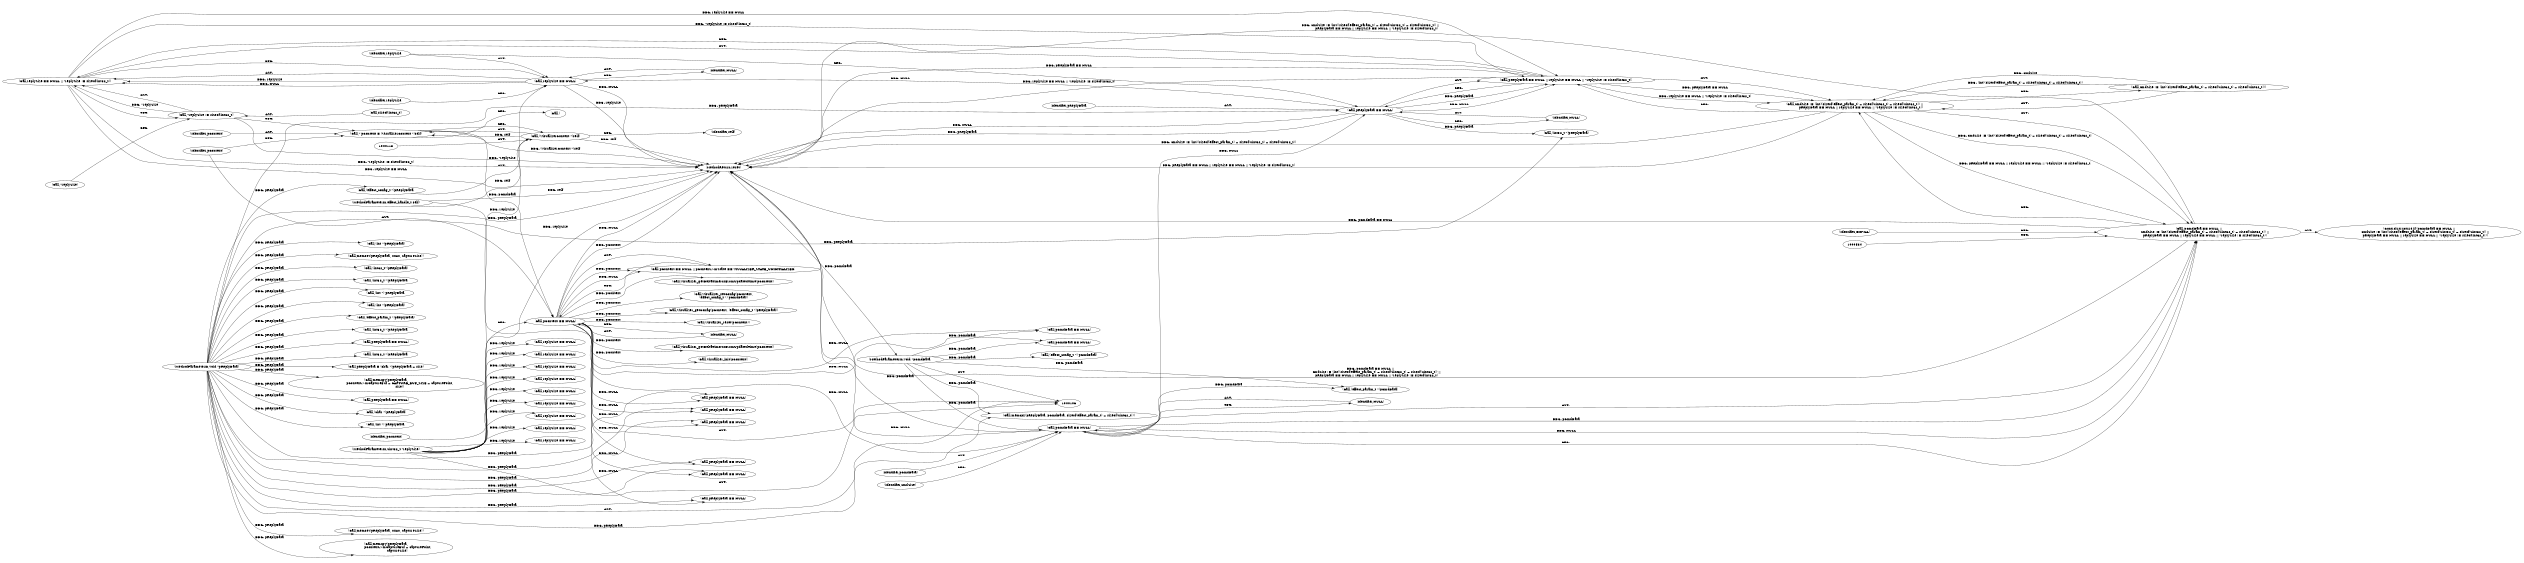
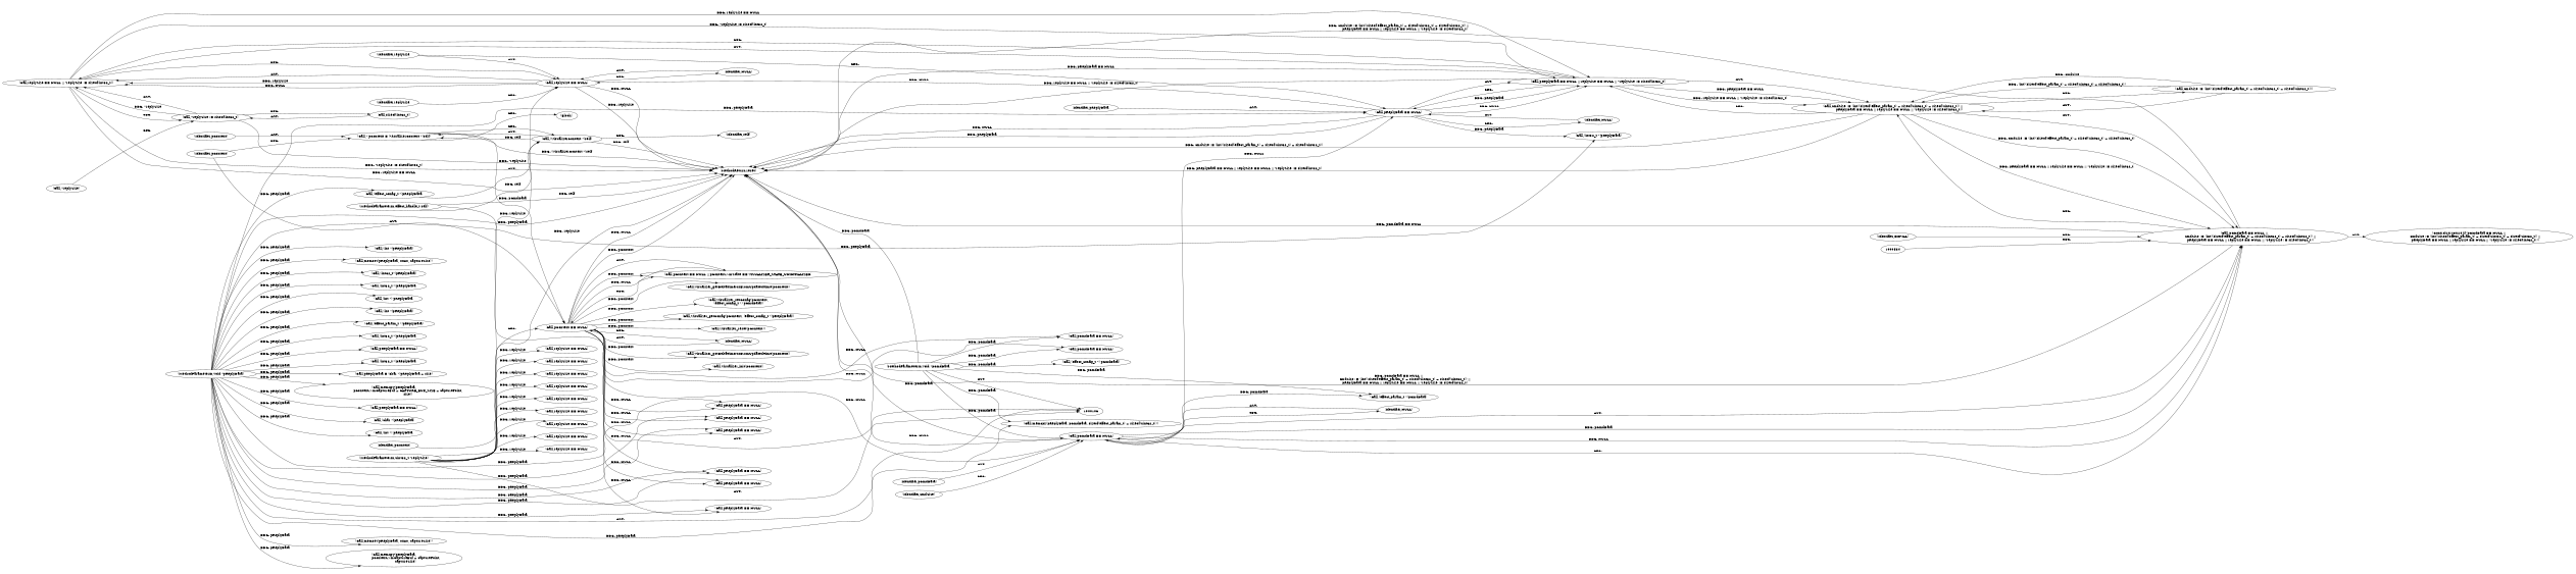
  digraph {
    rankdir=LR
    n1 [label="(Call,replySize == NULL || *replySize != sizeof(int32_t))"]
    n2 [label="(Call,replySize == NULL)"]
    n3 [label="(Call,*replySize != sizeof(int32_t))"]
    n4 [label="(Call,pReplyData == NULL || replySize == NULL || *replySize != sizeof(int32_t))"]
    n5 [label="(MethodReturn,reset)"]
    n6 [label="(Identifier,NULL)"]
    n7 [label="(Call,sizeof(int32_t))"]
    n8 [label="(Call,pReplyData == NULL)"]
    n9 [label="(Call,cmdSize != (int)(sizeof(effect_param_t) + sizeof(uint32_t) + sizeof(uint32_t)) ||\n            pReplyData == NULL || replySize == NULL || *replySize != sizeof(int32_t))"]
    n10 [label="(MethodParameterIn,uint32_t *replySize)"]
    n11 [label="(Call,replySize == NULL)"]
    n12 [label="(Call,replySize == NULL)"]
    n13 [label="(Call,replySize == NULL)"]
    n14 [label="(Call,replySize == NULL)"]
    n15 [label="(Call,replySize == NULL)"]
    n16 [label="(Call,replySize == NULL)"]
    n17 [label="(Call,replySize == NULL)"]
    n18 [label="(Call,replySize == NULL)"]
    n19 [label="(Call,replySize == NULL)"]
    1000106
    n21 [label="(Call,(int32_t *)pReplyData)"]
    n22 [label="(Identifier,NULL)"]
    n23 [label="(MethodParameterIn,void *pReplyData)"]
    n24 [label="(Call,(int *)pReplyData)"]
    n25 [label="(Call,pReplyData == NULL)"]
    n26 [label="(Call,memset(pReplyData, 0x80, captureSize))"]
    n27 [label="(Call,pReplyData == NULL)"]
    n28 [label="(Call,(int32_t*)pReplyData)"]
    n29 [label="(Call,(int32_t *)pReplyData)"]
    n30 [label="(Call,(int *) pReplyData)"]
    n31 [label="(Call,(effect_config_t *)pReplyData)"]
    n32 [label="(Call,pReplyData == NULL)"]
    n33 [label="(Call,(int *)pReplyData)"]
    n34 [label="(Call,(effect_param_t *)pReplyData)"]
    n35 [label="(Call,memcpy(pReplyData, pCmdData, sizeof(effect_param_t) + sizeof(uint32_t)))"]
    n36 [label="(Call,pReplyData == NULL)"]
    n37 [label="(Call,(int32_t *)pReplyData)"]
    n38 [label="(Call,pReplyData == NULL)"]
    n39 [label="(Call,(int32_t *)pReplyData)"]
    n40 [label="(Call,pReplyData = (char *)pReplyData + size)"]
    n41 [label="(Call,memcpy(pReplyData,\n                           pContext->mCaptureBuf + CAPTURE_BUF_SIZE + capturePoint,\n                           size))"]
    n42 [label="(Call,pReplyData == NULL)"]
    n43 [label="(Call,pReplyData == NULL)"]
    n44 [label="(Call,(char *)pReplyData)"]
    n45 [label="(Call,(int *) pReplyData)"]
    n46 [label="(Call,memset(pReplyData, 0x80, captureSize))"]
    n47 [label="(Call,memcpy(pReplyData,\n                       pContext->mCaptureBuf + capturePoint,\n                       captureSize))"]
    n48 [label="(Call,pReplyData == NULL)"]
    n49 [label="(Call,(VisualizerContext *)self)"]
    n50 [label="(Call,pCmdData == NULL)"]
    n51 [label="(Call,pCmdData == NULL ||\n            cmdSize != (int)(sizeof(effect_param_t) + sizeof(uint32_t) + sizeof(uint32_t)) ||\n            pReplyData == NULL || replySize == NULL || *replySize != sizeof(int32_t))"]
    n52 [label="(Call,(effect_param_t *)pCmdData)"]
    n53 [label="(Identifier,NULL)"]
    n54 [label="(ControlStructure,if (pCmdData == NULL ||\n            cmdSize != (int)(sizeof(effect_param_t) + sizeof(uint32_t) + sizeof(uint32_t)) ||\n            pReplyData == NULL || replySize == NULL || *replySize != sizeof(int32_t)))"]
    n55 [label="(MethodParameterIn,void *pCmdData)"]
    n56 [label="(Call,pCmdData == NULL)"]
    n57 [label="(Call,(effect_config_t *) pCmdData)"]
    n58 [label="(Call,pCmdData == NULL)"]
    n59 [label="(Call,pContext == NULL)"]
    n60 [label="(Call,Visualizer_getConfig(pContext, (effect_config_t *)pReplyData))"]
    n61 [label="(Call,Visualizer_reset(pContext))"]
    n62 [label="(Identifier,NULL)"]
    n63 [label="(Call,Visualizer_getDeltaTimeMsFromUpdatedTime(pContext))"]
    n64 [label="(Call,Visualizer_init(pContext))"]
    n65 [label="(Call,pContext == NULL || pContext->mState == VISUALIZER_STATE_UNINITIALIZED)"]
    n66 [label="(Call,Visualizer_getDeltaTimeMsFromUpdatedTime(pContext))"]
    n67 [label="(Call,Visualizer_setConfig(pContext,\n (effect_config_t *) pCmdData))"]
    n68 [label="(Call,* pContext = (VisualizerContext *)self)"]
-   n69 [label="(Call,)"]
+   n69 [label="(Block,)"]
    n70 [label="(Identifier,self)"]
    n71 [label="(MethodParameterIn,effect_handle_t self)"]
    n72 [label="(Call,cmdSize != (int)(sizeof(effect_param_t) + sizeof(uint32_t) + sizeof(uint32_t)))"]
    n73 [label="(Identifier,pReplyData)"]
    n74 [label="(Call,*replySize)"]
    n75 [label="(Identifier,EINVAL)"]
    n76 [label="(Identifier,replySize)"]
    n77 [label="(Identifier,replySize)"]
    n78 [label="(Identifier,pContext)"]
    n79 [label="(Identifier,pCmdData)"]
    n80 [label="(Identifier,pContext)"]
    n81 [label="(Identifier,cmdSize)"]
    n82 [label="(Identifier,pContext)"]
-   1000118
    1000534
    n1 -> n2 [label="CFG: "]
    n1 -> n3 [label="CFG: "]
    n1 -> n4 [label="AST: "]
    n1 -> n4 [label="DDG: replySize == NULL"]
    n1 -> n4 [label="DDG: *replySize != sizeof(int32_t)"]
    n1 -> n5 [label="DDG: *replySize != sizeof(int32_t)"]
    n1 -> n5 [label="DDG: replySize == NULL"]
    n2 -> n1 [label="AST: "]
    n2 -> n1 [label="DDG: replySize"]
    n2 -> n1 [label="DDG: NULL"]
    n2 -> n5 [label="DDG: replySize"]
    n2 -> n5 [label="DDG: NULL"]
    n2 -> n6 [label="CFG: "]
    n3 -> n1 [label="AST: "]
    n3 -> n1 [label="DDG: *replySize"]
    n3 -> n5 [label="DDG: *replySize"]
-   n3 -> n68 [label="CFG: "]
+   n3 -> n7 [label="CFG: "]
    n4 -> n1 [label="CFG: "]
    n4 -> n5 [label="DDG: pReplyData == NULL"]
    n4 -> n5 [label="DDG: replySize == NULL || *replySize != sizeof(int32_t)"]
    n4 -> n8 [label="CFG: "]
    n4 -> n9 [label="AST: "]
    n4 -> n9 [label="DDG: pReplyData == NULL"]
    n4 -> n9 [label="DDG: replySize == NULL || *replySize != sizeof(int32_t)"]
    n6 -> n2 [label="AST: "]
    n7 -> n3 [label="AST: "]
    n8 -> n2 [label="DDG: NULL"]
    n8 -> n4 [label="AST: "]
    n8 -> n4 [label="DDG: pReplyData"]
    n8 -> n4 [label="DDG: NULL"]
    n8 -> n5 [label="DDG: pReplyData"]
    n8 -> n5 [label="DDG: NULL"]
    n8 -> n21 [label="DDG: pReplyData"]
    n8 -> n22 [label="CFG: "]
    n9 -> n4 [label="CFG: "]
    n9 -> n5 [label="DDG: pReplyData == NULL || replySize == NULL || *replySize != sizeof(int32_t)"]
    n9 -> n5 [label="DDG: cmdSize != (int)(sizeof(effect_param_t) + sizeof(uint32_t) + sizeof(uint32_t))"]
    n9 -> n51 [label="AST: "]
    n9 -> n51 [label="DDG: cmdSize != (int)(sizeof(effect_param_t) + sizeof(uint32_t) + sizeof(uint32_t))"]
    n9 -> n51 [label="DDG: pReplyData == NULL || replySize == NULL || *replySize != sizeof(int32_t)"]
    n9 -> n72 [label="CFG: "]
    n10 -> n2 [label="DDG: replySize"]
    n10 -> n5 [label="DDG: replySize"]
    n10 -> n11 [label="DDG: replySize"]
    n10 -> n12 [label="DDG: replySize"]
    n10 -> n13 [label="DDG: replySize"]
    n10 -> n14 [label="DDG: replySize"]
    n10 -> n15 [label="DDG: replySize"]
    n10 -> n16 [label="DDG: replySize"]
    n10 -> n17 [label="DDG: replySize"]
    n10 -> n18 [label="DDG: replySize"]
    n10 -> n19 [label="DDG: replySize"]
    n10 -> 1000106 [label="AST: "]
    n22 -> n8 [label="AST: "]
    n23 -> n5 [label="DDG: pReplyData"]
    n23 -> n8 [label="DDG: pReplyData"]
    n23 -> 1000106 [label="AST: "]
    n23 -> n21 [label="DDG: pReplyData"]
    n23 -> n24 [label="DDG: pReplyData"]
    n23 -> n25 [label="DDG: pReplyData"]
    n23 -> n26 [label="DDG: pReplyData"]
    n23 -> n27 [label="DDG: pReplyData"]
    n23 -> n28 [label="DDG: pReplyData"]
    n23 -> n29 [label="DDG: pReplyData"]
    n23 -> n30 [label="DDG: pReplyData"]
    n23 -> n31 [label="DDG: pReplyData"]
    n23 -> n32 [label="DDG: pReplyData"]
    n23 -> n33 [label="DDG: pReplyData"]
    n23 -> n34 [label="DDG: pReplyData"]
    n23 -> n35 [label="DDG: pReplyData"]
    n23 -> n36 [label="DDG: pReplyData"]
    n23 -> n37 [label="DDG: pReplyData"]
    n23 -> n38 [label="DDG: pReplyData"]
    n23 -> n39 [label="DDG: pReplyData"]
    n23 -> n40 [label="DDG: pReplyData"]
    n23 -> n41 [label="DDG: pReplyData"]
    n23 -> n42 [label="DDG: pReplyData"]
    n23 -> n43 [label="DDG: pReplyData"]
    n23 -> n44 [label="DDG: pReplyData"]
    n23 -> n45 [label="DDG: pReplyData"]
    n23 -> n46 [label="DDG: pReplyData"]
    n23 -> n47 [label="DDG: pReplyData"]
    n23 -> n48 [label="DDG: pReplyData"]
    n31 -> n49 [label="AST: "]
    n49 -> n5 [label="DDG: self"]
    n49 -> n68 [label="AST: "]
    n49 -> n68 [label="DDG: self"]
    n49 -> n70 [label="CFG: "]
    n50 -> n5 [label="DDG: pCmdData"]
    n50 -> n5 [label="DDG: NULL"]
    n50 -> n8 [label="DDG: NULL"]
    n50 -> n51 [label="AST: "]
    n50 -> n51 [label="DDG: pCmdData"]
    n50 -> n51 [label="DDG: NULL"]
    n50 -> n52 [label="DDG: pCmdData"]
    n50 -> n53 [label="CFG: "]
    n51 -> n5 [label="DDG: pCmdData == NULL"]
    n51 -> n5 [label="DDG: pCmdData == NULL ||\n            cmdSize != (int)(sizeof(effect_param_t) + sizeof(uint32_t) + sizeof(uint32_t)) ||\n            pReplyData == NULL || replySize == NULL || *replySize != sizeof(int32_t)"]
    n51 -> n5 [label="DDG: cmdSize != (int)(sizeof(effect_param_t) + sizeof(uint32_t) + sizeof(uint32_t)) ||\n            pReplyData == NULL || replySize == NULL || *replySize != sizeof(int32_t)"]
    n51 -> n9 [label="CFG: "]
    n51 -> n50 [label="CFG: "]
    n51 -> n54 [label="AST: "]
    n53 -> n50 [label="AST: "]
-   n5 -> n55 [label="DDG: pCmdData"]
+   n55 -> n5 [label="DDG: pCmdData"]
    n55 -> 1000106 [label="AST: "]
    n55 -> n35 [label="DDG: pCmdData"]
    n55 -> n50 [label="DDG: pCmdData"]
    n55 -> n52 [label="DDG: pCmdData"]
    n55 -> n56 [label="DDG: pCmdData"]
    n55 -> n57 [label="DDG: pCmdData"]
    n55 -> n58 [label="DDG: pCmdData"]
    n59 -> n5 [label="DDG: NULL"]
    n59 -> n5 [label="DDG: pContext"]
    n59 -> n25 [label="DDG: NULL"]
    n59 -> n27 [label="DDG: NULL"]
    n59 -> n32 [label="DDG: NULL"]
    n59 -> n36 [label="DDG: NULL"]
    n59 -> n42 [label="DDG: NULL"]
    n59 -> n48 [label="DDG: NULL"]
    n59 -> n50 [label="DDG: NULL"]
    n59 -> n56 [label="DDG: NULL"]
    n59 -> n58 [label="DDG: NULL"]
    n59 -> n60 [label="DDG: pContext"]
    n59 -> n61 [label="DDG: pContext"]
    n59 -> n62 [label="CFG: "]
    n59 -> n63 [label="DDG: pContext"]
    n59 -> n64 [label="DDG: pContext"]
    n59 -> n65 [label="AST: "]
    n59 -> n65 [label="DDG: pContext"]
    n59 -> n65 [label="DDG: NULL"]
    n59 -> n66 [label="DDG: pContext"]
    n59 -> n67 [label="DDG: pContext"]
    n62 -> n59 [label="AST: "]
    n65 -> n59 [label="CFG: "]
    n68 -> n5 [label="DDG: (VisualizerContext *)self"]
    n68 -> n49 [label="CFG: "]
    n68 -> n59 [label="DDG: pCmdData"]
    n68 -> n69 [label="CFG: "]
    n71 -> n5 [label="DDG: self"]
    n71 -> 1000106 [label="AST: "]
    n71 -> n49 [label="DDG: self"]
    n72 -> n9 [label="AST: "]
    n72 -> n9 [label="DDG: cmdSize"]
    n72 -> n9 [label="DDG: (int)(sizeof(effect_param_t) + sizeof(uint32_t) + sizeof(uint32_t))"]
    n73 -> n8 [label="AST: "]
    n74 -> n3 [label="CFG: "]
    n75 -> n51 [label="CFG: "]
    n76 -> n2 [label="CFG: "]
    n77 -> n2 [label="AST: "]
    n77 -> n8 [label="CFG: "]
    n78 -> n59 [label="AST: "]
    n78 -> n68 [label="CFG: "]
    n79 -> n50 [label="AST: "]
    n80 -> n68 [label="AST: "]
    n81 -> n50 [label="CFG: "]
    n82 -> n59 [label="CFG: "]
-   1000118 -> n49 [label="AST: "]
    1000534 -> n51 [label="CFG: "]
  }
